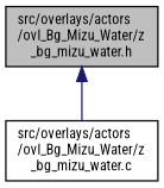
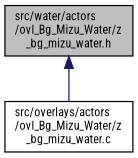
  digraph {
    fontname="Roboto Condensed"
    node [color=black fontname="Roboto Condensed" fontsize=10 shape=record style=filled]
-   n1 [fillcolor=grey75 fontcolor=black height=0.2 label="src/overlays/actors\l/ovl_Bg_Mizu_Water/z\l_bg_mizu_water.h" width=0.4]
+   n1 [fillcolor=grey75 fontcolor=black height=0.2 label="src/water/actors\l/ovl_Bg_Mizu_Water/z\l_bg_mizu_water.h" width=0.4]
    n2 [fillcolor=white height=0.2 label="src/overlays/actors\l/ovl_Bg_Mizu_Water/z\l_bg_mizu_water.c" width=0.4]
    n1 -> n2 [color=midnightblue dir=back fontname="Roboto Condensed" fontsize=10 labelfontname=Helvetica labelfontsize=10 style=solid]
  }
